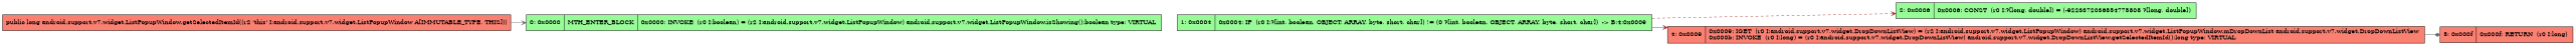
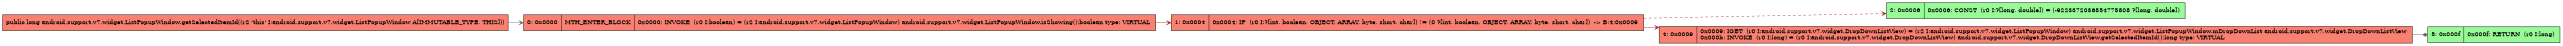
  digraph {
    rankdir=LR
    node [fillcolor=salmon shape=record style=filled]
    edge [arrowhead=vee color=brown]
-   n1 [fillcolor=palegreen label="{0\:\ 0x0000|MTH_ENTER_BLOCK\l|0x0000: INVOKE  (r0 I:boolean) = (r2 I:android.support.v7.widget.ListPopupWindow) android.support.v7.widget.ListPopupWindow.isShowing():boolean type: VIRTUAL \l}"]
-   n2 [fillcolor=palegreen label="{1\:\ 0x0004|0x0004: IF  (r0 I:?[int, boolean, OBJECT, ARRAY, byte, short, char]) != (0 ?[int, boolean, OBJECT, ARRAY, byte, short, char])  \-\> B:4:0x0009 \l}"]
+   n1 [label="{0\:\ 0x0000|MTH_ENTER_BLOCK\l|0x0000: INVOKE  (r0 I:boolean) = (r2 I:android.support.v7.widget.ListPopupWindow) android.support.v7.widget.ListPopupWindow.isShowing():boolean type: VIRTUAL \l}"]
+   n2 [label="{1\:\ 0x0004|0x0004: IF  (r0 I:?[int, boolean, OBJECT, ARRAY, byte, short, char]) != (0 ?[int, boolean, OBJECT, ARRAY, byte, short, char])  \-\> B:4:0x0009 \l}"]
    n3 [fillcolor=palegreen label="{2\:\ 0x0006|0x0006: CONST  (r0 I:?[long, double]) = (\-9223372036854775808 ?[long, double]) \l}"]
    n4 [label="{4\:\ 0x0009|0x0009: IGET  (r0 I:android.support.v7.widget.DropDownListView) = (r2 I:android.support.v7.widget.ListPopupWindow) android.support.v7.widget.ListPopupWindow.mDropDownList android.support.v7.widget.DropDownListView \l0x000b: INVOKE  (r0 I:long) = (r0 I:android.support.v7.widget.DropDownListView) android.support.v7.widget.DropDownListView.getSelectedItemId():long type: VIRTUAL \l}"]
-   n5 [label="{5\:\ 0x000f|0x000f: RETURN  (r0 I:long) \l}"]
+   n5 [fillcolor=palegreen label="{5\:\ 0x000f|0x000f: RETURN  (r0 I:long) \l}"]
    n6 [label="{public long android.support.v7.widget.ListPopupWindow.getSelectedItemId((r2 'this' I:android.support.v7.widget.ListPopupWindow A[IMMUTABLE_TYPE, THIS])) }"]
+   n1 -> n2
    n2 -> n3 [style=dashed]
    n2 -> n4
    n4 -> n5 [arrowhead=diamond color=gray40]
    n6 -> n1 [color=gray40]
  }
